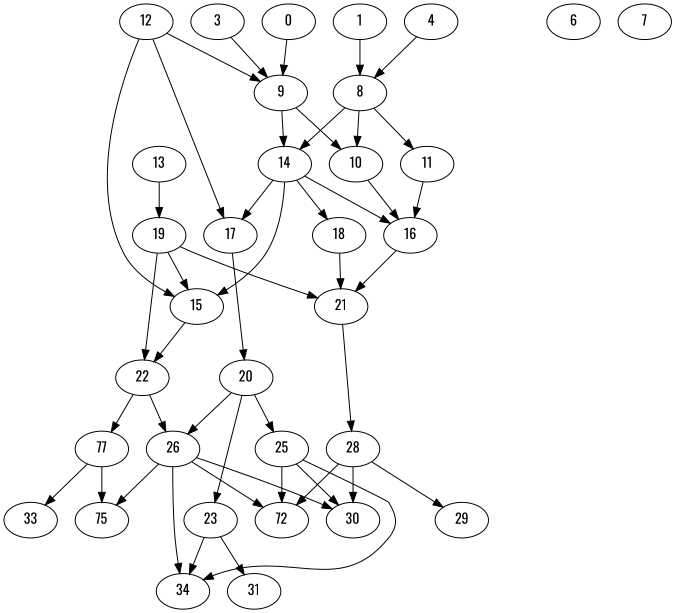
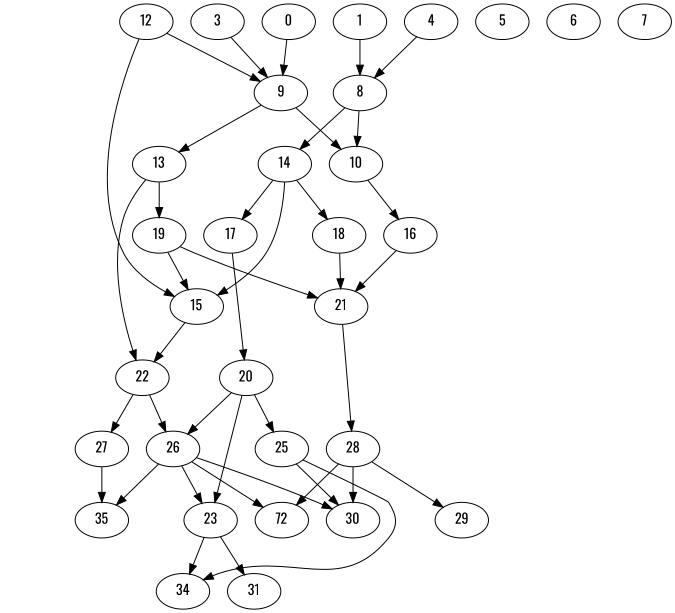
  digraph {
    fontname=Oswald
    node [alpha=0.03 fontname=Oswald]
    edge [fontname=Oswald]
    1 [alpha=0.14 expect_size=28605440]
    8 [alpha=0.12 expect_size=5959680]
    10 [alpha=0.18 expect_size=34063360]
-   11 [alpha=0.18 expect_size=30025728]
    14 [alpha=0.10 expect_size=12720128]
    16 [alpha=0.13 expect_size=20140032]
    15 [alpha=0.19 expect_size=6646784]
    17 [alpha=0.19 expect_size=27575296]
    18 [alpha=0.10 expect_size=15119360]
    n10 [alpha=0.13 expect_size=37785600 label=0]
    9 [expect_size=51627008]
    13 [alpha=0.00 expect_size=45666304]
    12 [alpha=0.12 expect_size=14832640]
    19 [alpha=0.02 expect_size=43165696]
    3 [alpha=0.06 expect_size=29107200]
    4 [alpha=0.17 expect_size=49633280]
+   5 [alpha=0.06 expect_size=27280384]
    6 [expect_size=23351296]
    7 [alpha=0.15 expect_size=43080704]
    21 [alpha=0.05 expect_size=46084096]
    22 [alpha=0.05 expect_size=41546752]
    20 [alpha=0.19 expect_size=49925120]
    28 [alpha=0.13 expect_size=27364352]
    26 [alpha=0.09 expect_size=46791680]
-   27 [alpha=0.11 expect_size=29458432 label=77]
+   27 [alpha=0.11 expect_size=29458432]
    23 [alpha=0.15 expect_size=22713344]
    25 [expect_size=48024576]
    34 [alpha=0.18 expect_size=18521088]
    30 [alpha=0.09 expect_size=8772608]
    n30 [expect_size=17658880 label=72]
-   35 [alpha=0.08 expect_size=28606464 label=75]
-   33 [alpha=0.09 expect_size=29668352]
+   35 [alpha=0.08 expect_size=28606464]
    29 [alpha=0.15 expect_size=50362368]
    31 [alpha=0.14 expect_size=5813248]
    1 -> 8
    8 -> 10
-   8 -> 11
    8 -> 14
    10 -> 16
-   11 -> 16
-   14 -> 16
    14 -> 15
    14 -> 17
    14 -> 18
    16 -> 21
    15 -> 22
    17 -> 20
    18 -> 21
    n10 -> 9
    9 -> 10
-   9 -> 14
+   9 -> 13
    13 -> 19
    12 -> 15
-   12 -> 17
    12 -> 9
    19 -> 15
    19 -> 21
-   19 -> 22
+   13 -> 22
    3 -> 9
    4 -> 8
    21 -> 28
    22 -> 26
    22 -> 27
    20 -> 26
    20 -> 23
    20 -> 25
    28 -> 30
    28 -> n30
    28 -> 29
-   26 -> 34
+   26 -> 23
    26 -> 30
    26 -> n30
    26 -> 35
    27 -> 35
-   27 -> 33
    23 -> 34
    23 -> 31
    25 -> 34
    25 -> 30
-   25 -> n30
  }
